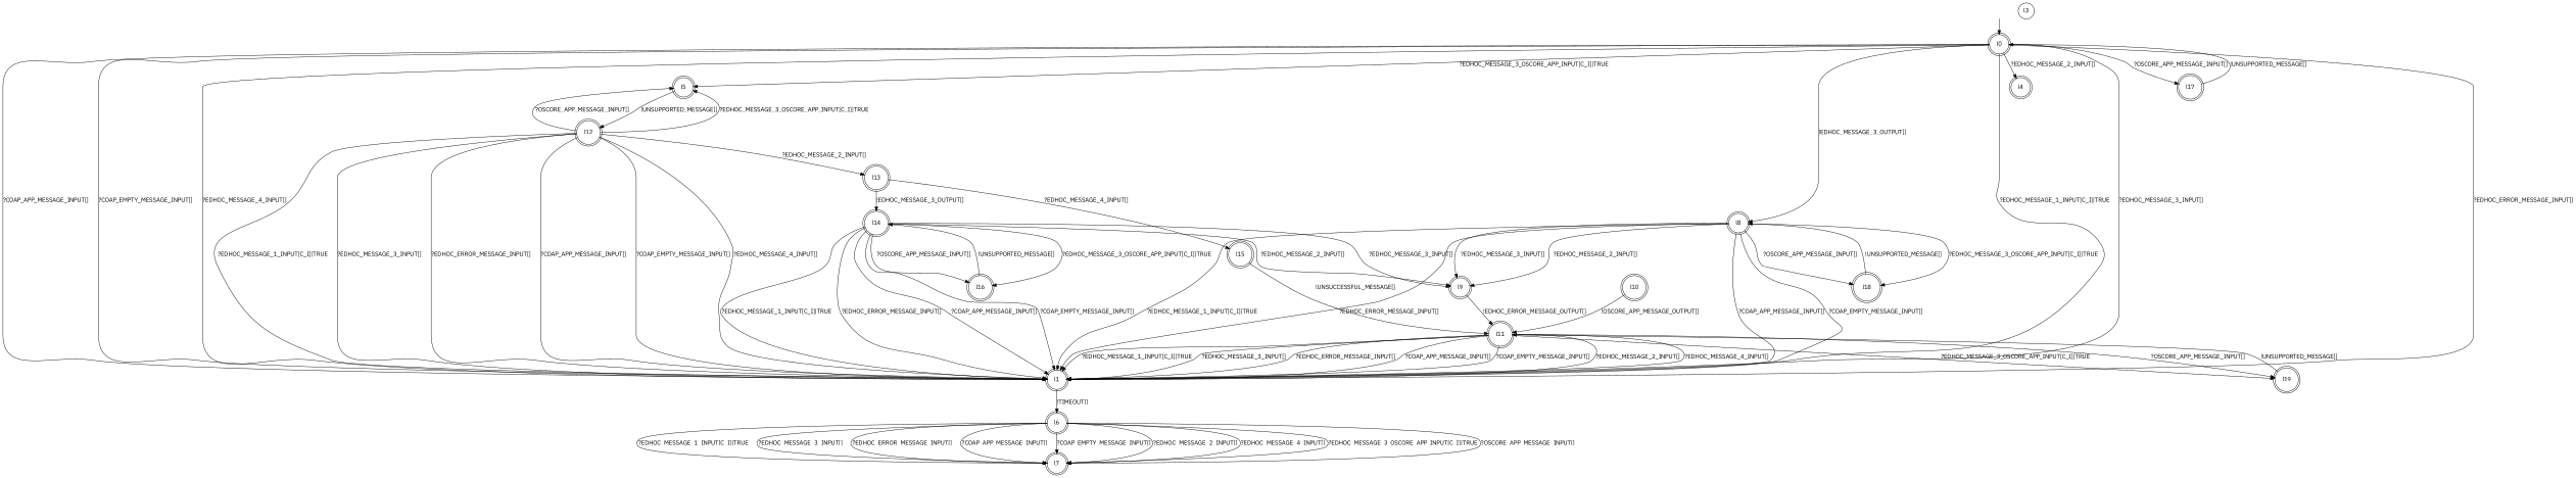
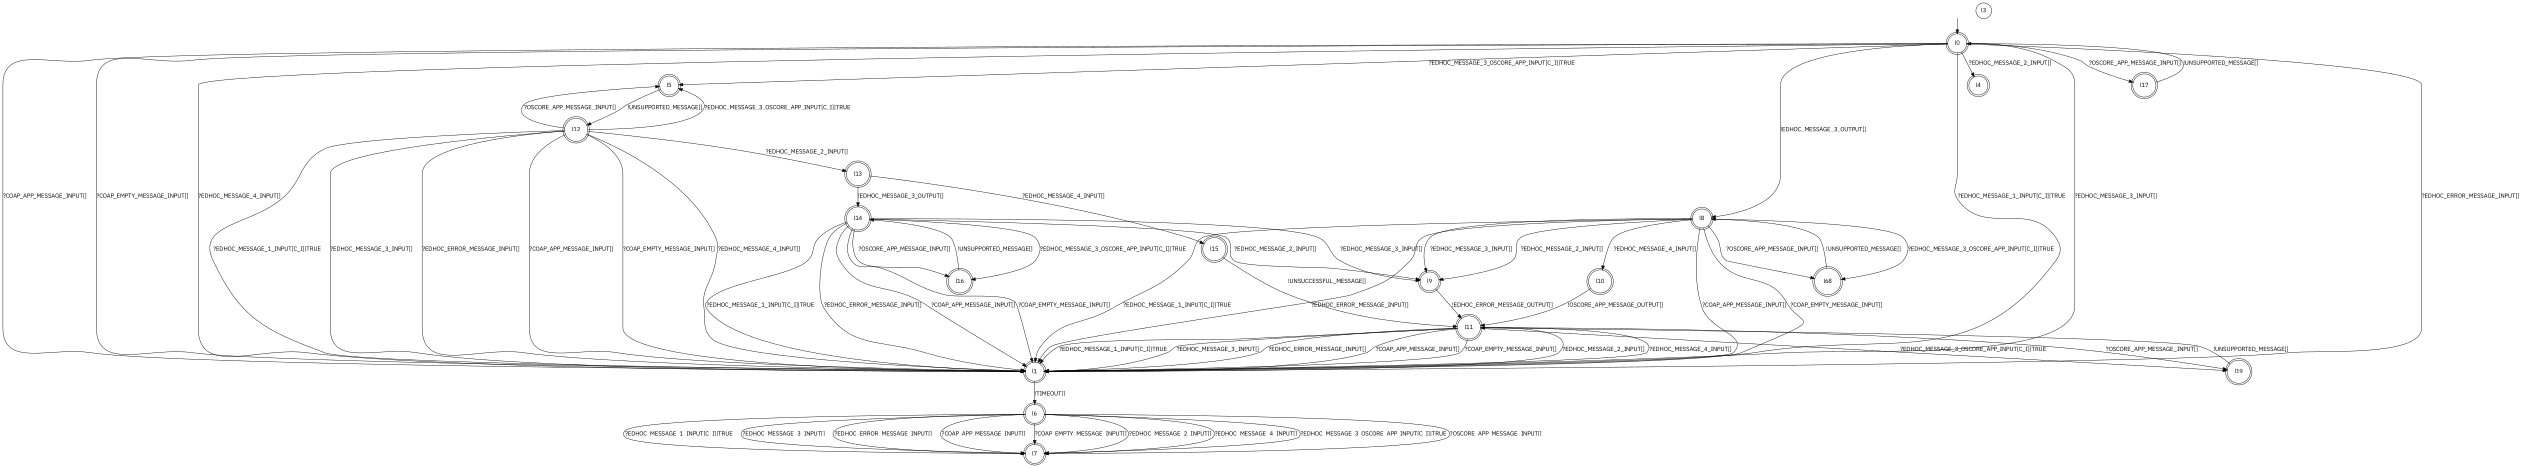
  digraph {
    fontname="IBM Plex Sans"
    node [fontname="IBM Plex Sans" shape=doublecircle]
    edge [fontname="IBM Plex Sans"]
    "" [shape=none]
    l0
    l1
    l4
    l5
    l17
    l8
    l6
    l12
    l7
    l3 [shape=circle]
    l9
    l10
-   l18
+   l18 [label=l68]
    l13
    l11
    l19
    l14
    l15
    l16
    "" -> l0
    l0 -> l1 [label=<?EDHOC_MESSAGE_1_INPUT[C_I]|TRUE>]
    l0 -> l1 [label=<?EDHOC_MESSAGE_3_INPUT[]>]
    l0 -> l1 [label=<?EDHOC_ERROR_MESSAGE_INPUT[]>]
    l0 -> l1 [label=<?COAP_APP_MESSAGE_INPUT[]>]
    l0 -> l1 [label=<?COAP_EMPTY_MESSAGE_INPUT[]>]
    l0 -> l1 [label=<?EDHOC_MESSAGE_4_INPUT[]>]
    l0 -> l4 [label=<?EDHOC_MESSAGE_2_INPUT[]>]
    l0 -> l5 [label=<?EDHOC_MESSAGE_3_OSCORE_APP_INPUT[C_I]|TRUE>]
    l0 -> l17 [label=<?OSCORE_APP_MESSAGE_INPUT[]>]
    l0 -> l8 [label=<!EDHOC_MESSAGE_3_OUTPUT[]>]
    l1 -> l6 [label=<!TIMEOUT[]>]
    l5 -> l12 [label=<!UNSUPPORTED_MESSAGE[]>]
    l17 -> l0 [label=<!UNSUPPORTED_MESSAGE[]>]
    l8 -> l1 [label=<?EDHOC_MESSAGE_1_INPUT[C_I]|TRUE>]
    l8 -> l1 [label=<?EDHOC_ERROR_MESSAGE_INPUT[]>]
    l8 -> l1 [label=<?COAP_APP_MESSAGE_INPUT[]>]
    l8 -> l1 [label=<?COAP_EMPTY_MESSAGE_INPUT[]>]
    l8 -> l9 [label=<?EDHOC_MESSAGE_3_INPUT[]>]
    l8 -> l9 [label=<?EDHOC_MESSAGE_2_INPUT[]>]
+   l8 -> l10 [label=<?EDHOC_MESSAGE_4_INPUT[]>]
    l8 -> l18 [label=<?EDHOC_MESSAGE_3_OSCORE_APP_INPUT[C_I]|TRUE>]
    l8 -> l18 [label=<?OSCORE_APP_MESSAGE_INPUT[]>]
    l6 -> l7 [label=<?EDHOC_MESSAGE_1_INPUT[C_I]|TRUE>]
    l6 -> l7 [label=<?EDHOC_MESSAGE_3_INPUT[]>]
    l6 -> l7 [label=<?EDHOC_ERROR_MESSAGE_INPUT[]>]
    l6 -> l7 [label=<?COAP_APP_MESSAGE_INPUT[]>]
    l6 -> l7 [label=<?COAP_EMPTY_MESSAGE_INPUT[]>]
    l6 -> l7 [label=<?EDHOC_MESSAGE_2_INPUT[]>]
    l6 -> l7 [label=<?EDHOC_MESSAGE_4_INPUT[]>]
    l6 -> l7 [label=<?EDHOC_MESSAGE_3_OSCORE_APP_INPUT[C_I]|TRUE>]
    l6 -> l7 [label=<?OSCORE_APP_MESSAGE_INPUT[]>]
    l12 -> l1 [label=<?EDHOC_MESSAGE_1_INPUT[C_I]|TRUE>]
    l12 -> l1 [label=<?EDHOC_MESSAGE_3_INPUT[]>]
    l12 -> l1 [label=<?EDHOC_ERROR_MESSAGE_INPUT[]>]
    l12 -> l1 [label=<?COAP_APP_MESSAGE_INPUT[]>]
    l12 -> l1 [label=<?COAP_EMPTY_MESSAGE_INPUT[]>]
    l12 -> l1 [label=<?EDHOC_MESSAGE_4_INPUT[]>]
    l12 -> l5 [label=<?EDHOC_MESSAGE_3_OSCORE_APP_INPUT[C_I]|TRUE>]
    l12 -> l5 [label=<?OSCORE_APP_MESSAGE_INPUT[]>]
    l12 -> l13 [label=<?EDHOC_MESSAGE_2_INPUT[]>]
    l9 -> l11 [label=<!EDHOC_ERROR_MESSAGE_OUTPUT[]>]
    l10 -> l11 [label=<!OSCORE_APP_MESSAGE_OUTPUT[]>]
    l18 -> l8 [label=<!UNSUPPORTED_MESSAGE[]>]
    l13 -> l14 [label=<!EDHOC_MESSAGE_3_OUTPUT[]>]
    l13 -> l15 [label=<?EDHOC_MESSAGE_4_INPUT[]>]
    l11 -> l1 [label=<?EDHOC_MESSAGE_1_INPUT[C_I]|TRUE>]
    l11 -> l1 [label=<?EDHOC_MESSAGE_3_INPUT[]>]
    l11 -> l1 [label=<?EDHOC_ERROR_MESSAGE_INPUT[]>]
    l11 -> l1 [label=<?COAP_APP_MESSAGE_INPUT[]>]
    l11 -> l1 [label=<?COAP_EMPTY_MESSAGE_INPUT[]>]
    l11 -> l1 [label=<?EDHOC_MESSAGE_2_INPUT[]>]
    l11 -> l1 [label=<?EDHOC_MESSAGE_4_INPUT[]>]
    l11 -> l19 [label=<?EDHOC_MESSAGE_3_OSCORE_APP_INPUT[C_I]|TRUE>]
    l11 -> l19 [label=<?OSCORE_APP_MESSAGE_INPUT[]>]
    l19 -> l11 [label=<!UNSUPPORTED_MESSAGE[]>]
    l14 -> l1 [label=<?EDHOC_MESSAGE_1_INPUT[C_I]|TRUE>]
    l14 -> l1 [label=<?EDHOC_ERROR_MESSAGE_INPUT[]>]
    l14 -> l1 [label=<?COAP_APP_MESSAGE_INPUT[]>]
    l14 -> l1 [label=<?COAP_EMPTY_MESSAGE_INPUT[]>]
    l14 -> l9 [label=<?EDHOC_MESSAGE_3_INPUT[]>]
    l14 -> l9 [label=<?EDHOC_MESSAGE_2_INPUT[]>]
    l14 -> l16 [label=<?EDHOC_MESSAGE_3_OSCORE_APP_INPUT[C_I]|TRUE>]
    l14 -> l16 [label=<?OSCORE_APP_MESSAGE_INPUT[]>]
    l15 -> l11 [label=<!UNSUCCESSFUL_MESSAGE[]>]
    l16 -> l14 [label=<!UNSUPPORTED_MESSAGE[]>]
  }
